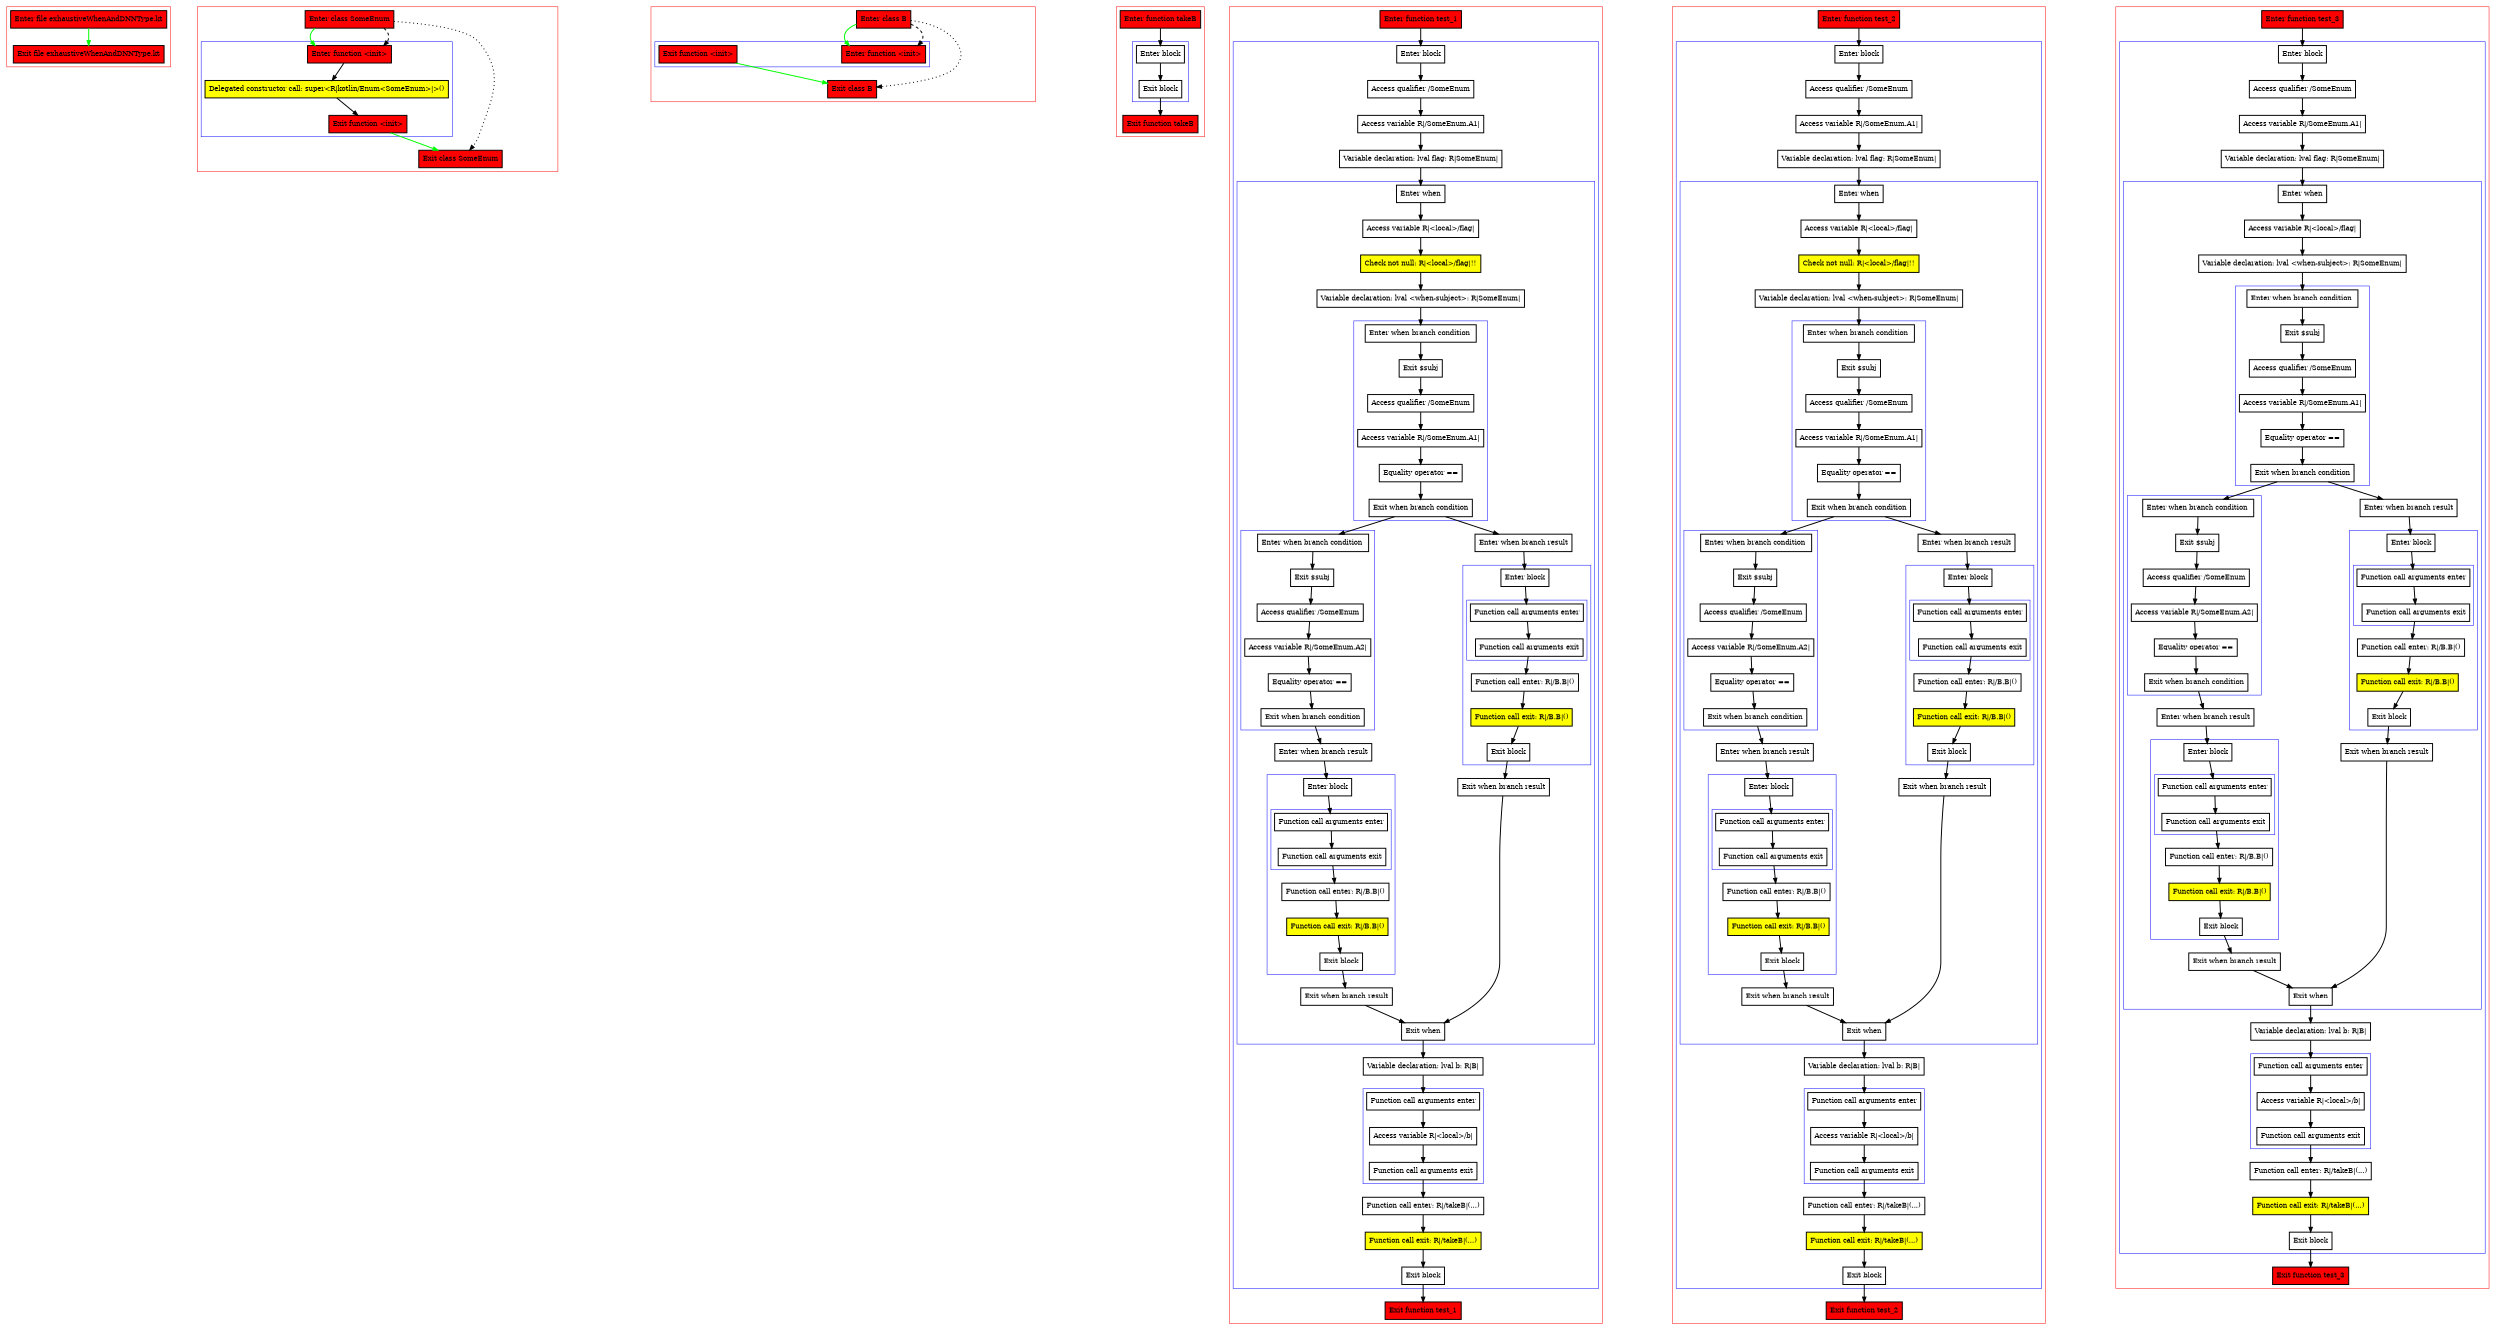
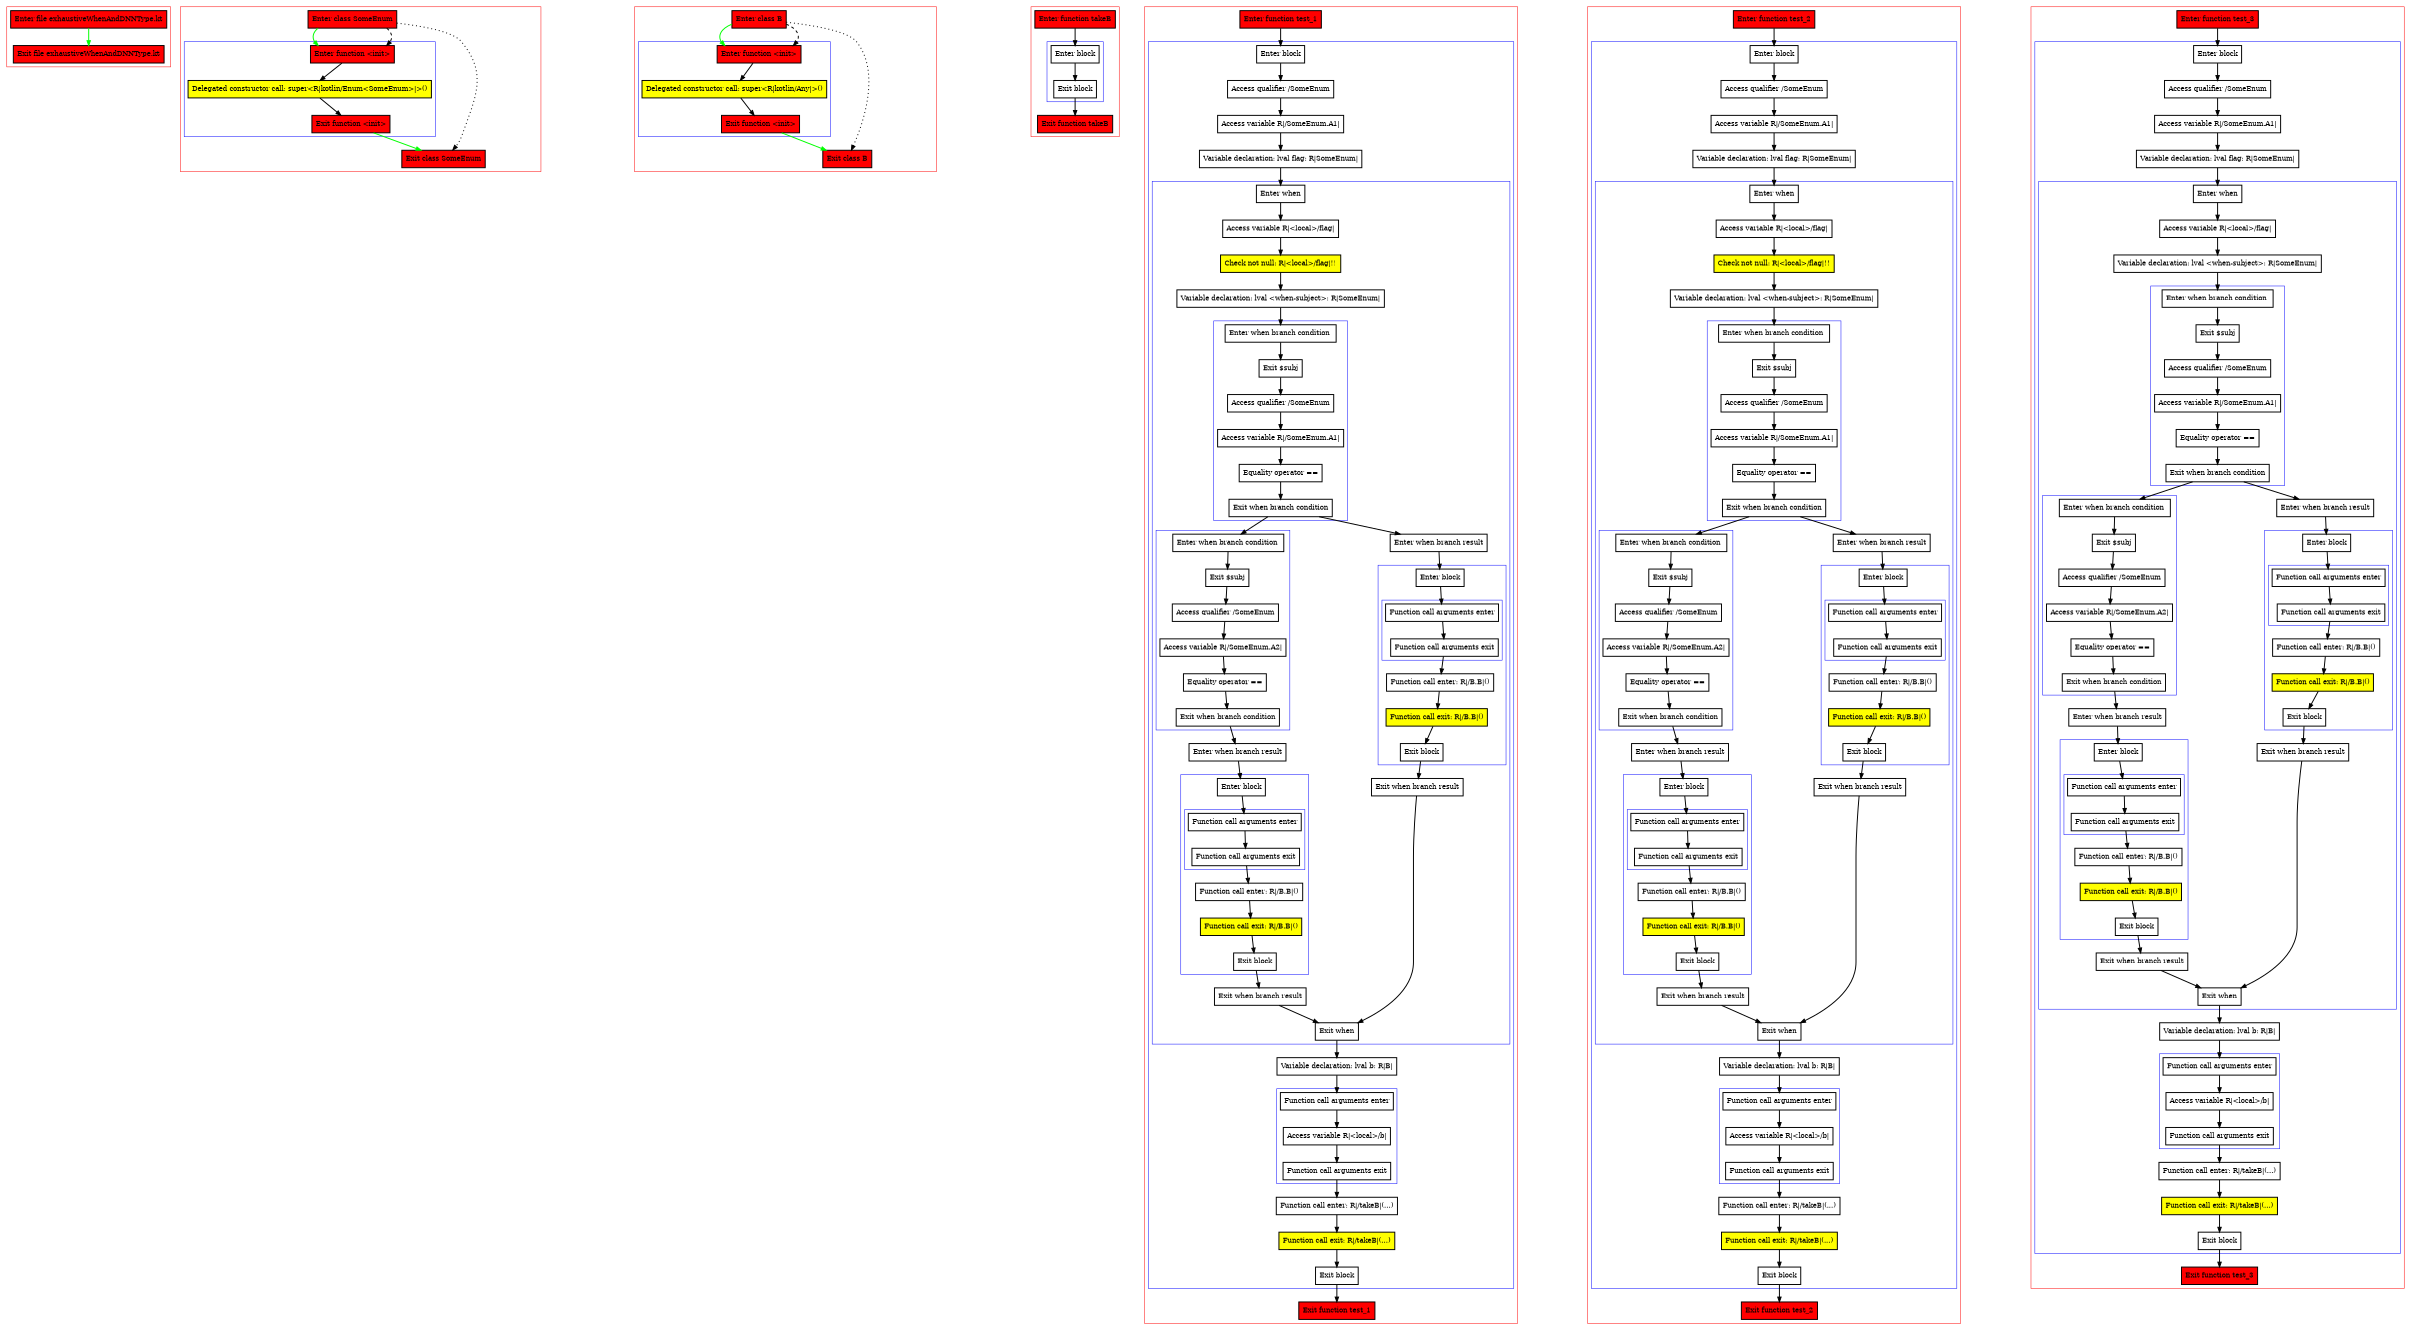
  digraph {
    nodesep=3
    node [penwidth=2 shape=box]
    edge [penwidth=2]
    n1 [fillcolor=red label="Enter file exhaustiveWhenAndDNNType.kt" style=filled]
    n2 [fillcolor=red label="Exit file exhaustiveWhenAndDNNType.kt" style=filled]
    n3 [fillcolor=red label="Enter function <init>" style=filled]
    n4 [fillcolor=yellow label="Delegated constructor call: super<R|kotlin/Enum<SomeEnum>|>()" style=filled]
    n5 [fillcolor=red label="Exit function <init>" style=filled]
    n6 [fillcolor=red label="Enter class SomeEnum" style=filled]
    n7 [fillcolor=red label="Exit class SomeEnum" style=filled]
    n8 [fillcolor=red label="Enter function <init>" style=filled]
+   n9 [fillcolor=yellow label="Delegated constructor call: super<R|kotlin/Any|>()" style=filled]
    n10 [fillcolor=red label="Exit function <init>" style=filled]
    n11 [fillcolor=red label="Enter class B" style=filled]
    n12 [fillcolor=red label="Exit class B" style=filled]
    n13 [label="Enter block"]
    n14 [label="Exit block"]
    n15 [fillcolor=red label="Enter function takeB" style=filled]
    n16 [fillcolor=red label="Exit function takeB" style=filled]
    n17 [label="Enter when branch condition "]
    n18 [label="Exit $subj"]
    n19 [label="Access qualifier /SomeEnum"]
    n20 [label="Access variable R|/SomeEnum.A1|"]
    n21 [label="Equality operator =="]
    n22 [label="Exit when branch condition"]
    n23 [label="Enter when branch condition "]
    n24 [label="Exit $subj"]
    n25 [label="Access qualifier /SomeEnum"]
    n26 [label="Access variable R|/SomeEnum.A2|"]
    n27 [label="Equality operator =="]
    n28 [label="Exit when branch condition"]
    n29 [label="Function call arguments enter"]
    n30 [label="Function call arguments exit"]
    n31 [label="Enter block"]
    n32 [label="Function call enter: R|/B.B|()"]
    n33 [fillcolor=yellow label="Function call exit: R|/B.B|()" style=filled]
    n34 [label="Exit block"]
    n35 [label="Function call arguments enter"]
    n36 [label="Function call arguments exit"]
    n37 [label="Enter block"]
    n38 [label="Function call enter: R|/B.B|()"]
    n39 [fillcolor=yellow label="Function call exit: R|/B.B|()" style=filled]
    n40 [label="Exit block"]
    n41 [label="Enter when"]
    n42 [label="Access variable R|<local>/flag|"]
    n43 [fillcolor=yellow label="Check not null: R|<local>/flag|!!" style=filled]
    n44 [label="Variable declaration: lval <when-subject>: R|SomeEnum|"]
    n45 [label="Enter when branch result"]
    n46 [label="Exit when branch result"]
    n47 [label="Enter when branch result"]
    n48 [label="Exit when branch result"]
    n49 [label="Exit when"]
    n50 [label="Function call arguments enter"]
    n51 [label="Access variable R|<local>/b|"]
    n52 [label="Function call arguments exit"]
    n53 [label="Enter block"]
    n54 [label="Access qualifier /SomeEnum"]
    n55 [label="Access variable R|/SomeEnum.A1|"]
    n56 [label="Variable declaration: lval flag: R|SomeEnum|"]
    n57 [label="Variable declaration: lval b: R|B|"]
    n58 [label="Function call enter: R|/takeB|(...)"]
    n59 [fillcolor=yellow label="Function call exit: R|/takeB|(...)" style=filled]
    n60 [label="Exit block"]
    n61 [fillcolor=red label="Enter function test_1" style=filled]
    n62 [fillcolor=red label="Exit function test_1" style=filled]
    n63 [label="Enter when branch condition "]
    n64 [label="Exit $subj"]
    n65 [label="Access qualifier /SomeEnum"]
    n66 [label="Access variable R|/SomeEnum.A1|"]
    n67 [label="Equality operator =="]
    n68 [label="Exit when branch condition"]
    n69 [label="Enter when branch condition "]
    n70 [label="Exit $subj"]
    n71 [label="Access qualifier /SomeEnum"]
    n72 [label="Access variable R|/SomeEnum.A2|"]
    n73 [label="Equality operator =="]
    n74 [label="Exit when branch condition"]
    n75 [label="Function call arguments enter"]
    n76 [label="Function call arguments exit"]
    n77 [label="Enter block"]
    n78 [label="Function call enter: R|/B.B|()"]
    n79 [fillcolor=yellow label="Function call exit: R|/B.B|()" style=filled]
    n80 [label="Exit block"]
    n81 [label="Function call arguments enter"]
    n82 [label="Function call arguments exit"]
    n83 [label="Enter block"]
    n84 [label="Function call enter: R|/B.B|()"]
    n85 [fillcolor=yellow label="Function call exit: R|/B.B|()" style=filled]
    n86 [label="Exit block"]
    n87 [label="Enter when"]
    n88 [label="Access variable R|<local>/flag|"]
    n89 [fillcolor=yellow label="Check not null: R|<local>/flag|!!" style=filled]
    n90 [label="Variable declaration: lval <when-subject>: R|SomeEnum|"]
    n91 [label="Enter when branch result"]
    n92 [label="Exit when branch result"]
    n93 [label="Enter when branch result"]
    n94 [label="Exit when branch result"]
    n95 [label="Exit when"]
    n96 [label="Function call arguments enter"]
    n97 [label="Access variable R|<local>/b|"]
    n98 [label="Function call arguments exit"]
    n99 [label="Enter block"]
    n100 [label="Access qualifier /SomeEnum"]
    n101 [label="Access variable R|/SomeEnum.A1|"]
    n102 [label="Variable declaration: lval flag: R|SomeEnum|"]
    n103 [label="Variable declaration: lval b: R|B|"]
    n104 [label="Function call enter: R|/takeB|(...)"]
    n105 [fillcolor=yellow label="Function call exit: R|/takeB|(...)" style=filled]
    n106 [label="Exit block"]
    n107 [fillcolor=red label="Enter function test_2" style=filled]
    n108 [fillcolor=red label="Exit function test_2" style=filled]
    n109 [label="Enter when branch condition "]
    n110 [label="Exit $subj"]
    n111 [label="Access qualifier /SomeEnum"]
    n112 [label="Access variable R|/SomeEnum.A1|"]
    n113 [label="Equality operator =="]
    n114 [label="Exit when branch condition"]
    n115 [label="Enter when branch condition "]
    n116 [label="Exit $subj"]
    n117 [label="Access qualifier /SomeEnum"]
    n118 [label="Access variable R|/SomeEnum.A2|"]
    n119 [label="Equality operator =="]
    n120 [label="Exit when branch condition"]
    n121 [label="Function call arguments enter"]
    n122 [label="Function call arguments exit"]
    n123 [label="Enter block"]
    n124 [label="Function call enter: R|/B.B|()"]
    n125 [fillcolor=yellow label="Function call exit: R|/B.B|()" style=filled]
    n126 [label="Exit block"]
    n127 [label="Function call arguments enter"]
    n128 [label="Function call arguments exit"]
    n129 [label="Enter block"]
    n130 [label="Function call enter: R|/B.B|()"]
    n131 [fillcolor=yellow label="Function call exit: R|/B.B|()" style=filled]
    n132 [label="Exit block"]
    n133 [label="Enter when"]
    n134 [label="Access variable R|<local>/flag|"]
    n135 [label="Variable declaration: lval <when-subject>: R|SomeEnum|"]
    n136 [label="Enter when branch result"]
    n137 [label="Exit when branch result"]
    n138 [label="Enter when branch result"]
    n139 [label="Exit when branch result"]
    n140 [label="Exit when"]
    n141 [label="Function call arguments enter"]
    n142 [label="Access variable R|<local>/b|"]
    n143 [label="Function call arguments exit"]
    n144 [label="Enter block"]
    n145 [label="Access qualifier /SomeEnum"]
    n146 [label="Access variable R|/SomeEnum.A1|"]
    n147 [label="Variable declaration: lval flag: R|SomeEnum|"]
    n148 [label="Variable declaration: lval b: R|B|"]
    n149 [label="Function call enter: R|/takeB|(...)"]
    n150 [fillcolor=yellow label="Function call exit: R|/takeB|(...)" style=filled]
    n151 [label="Exit block"]
    n152 [fillcolor=red label="Enter function test_3" style=filled]
    n153 [fillcolor=red label="Exit function test_3" style=filled]
    subgraph cluster_1 {
      color=red
      n1
      n2
    }
    subgraph cluster_2 {
      color=red
      n6
      n7
      subgraph cluster_3 {
        color=blue
        n3
        n4
        n5
      }
    }
    subgraph cluster_4 {
      color=red
      n11
      n12
      subgraph cluster_5 {
        color=blue
        n8
+       n9
        n10
      }
    }
    subgraph cluster_6 {
      color=red
      n15
      n16
      subgraph cluster_7 {
        color=blue
        n13
        n14
      }
    }
    subgraph cluster_8 {
      color=red
      n61
      n62
      subgraph cluster_9 {
        color=blue
        n53
        n54
        n55
        n56
        n57
        n58
        n59
        n60
        subgraph cluster_10 {
          color=blue
          n41
          n42
          n43
          n44
          n45
          n46
          n47
          n48
          n49
          subgraph cluster_11 {
            color=blue
            n17
            n18
            n19
            n20
            n21
            n22
          }
          subgraph cluster_12 {
            color=blue
            n23
            n24
            n25
            n26
            n27
            n28
          }
          subgraph cluster_13 {
            color=blue
            n31
            n32
            n33
            n34
            subgraph cluster_14 {
              color=blue
              n29
              n30
            }
          }
          subgraph cluster_15 {
            color=blue
            n37
            n38
            n39
            n40
            subgraph cluster_16 {
              color=blue
              n35
              n36
            }
          }
        }
        subgraph cluster_17 {
          color=blue
          n50
          n51
          n52
        }
      }
    }
    subgraph cluster_18 {
      color=red
      n107
      n108
      subgraph cluster_19 {
        color=blue
        n99
        n100
        n101
        n102
        n103
        n104
        n105
        n106
        subgraph cluster_20 {
          color=blue
          n87
          n88
          n89
          n90
          n91
          n92
          n93
          n94
          n95
          subgraph cluster_21 {
            color=blue
            n63
            n64
            n65
            n66
            n67
            n68
          }
          subgraph cluster_22 {
            color=blue
            n69
            n70
            n71
            n72
            n73
            n74
          }
          subgraph cluster_23 {
            color=blue
            n77
            n78
            n79
            n80
            subgraph cluster_24 {
              color=blue
              n75
              n76
            }
          }
          subgraph cluster_25 {
            color=blue
            n83
            n84
            n85
            n86
            subgraph cluster_26 {
              color=blue
              n81
              n82
            }
          }
        }
        subgraph cluster_27 {
          color=blue
          n96
          n97
          n98
        }
      }
    }
    subgraph cluster_28 {
      color=red
      n152
      n153
      subgraph cluster_29 {
        color=blue
        n144
        n145
        n146
        n147
        n148
        n149
        n150
        n151
        subgraph cluster_30 {
          color=blue
          n133
          n134
          n135
          n136
          n137
          n138
          n139
          n140
          subgraph cluster_31 {
            color=blue
            n109
            n110
            n111
            n112
            n113
            n114
          }
          subgraph cluster_32 {
            color=blue
            n115
            n116
            n117
            n118
            n119
            n120
          }
          subgraph cluster_33 {
            color=blue
            n123
            n124
            n125
            n126
            subgraph cluster_34 {
              color=blue
              n121
              n122
            }
          }
          subgraph cluster_35 {
            color=blue
            n129
            n130
            n131
            n132
            subgraph cluster_36 {
              color=blue
              n127
              n128
            }
          }
        }
        subgraph cluster_37 {
          color=blue
          n141
          n142
          n143
        }
      }
    }
    n1 -> n2 [color=green]
    n3 -> n4
    n4 -> n5
    n5 -> n7 [color=green]
    n6 -> n3 [color=green]
    n6 -> n3 [style=dashed]
    n6 -> n7 [style=dotted]
+   n8 -> n9
+   n9 -> n10
    n10 -> n12 [color=green]
    n11 -> n8 [color=green]
    n11 -> n8 [style=dashed]
    n11 -> n12 [style=dotted]
    n13 -> n14
    n14 -> n16
    n15 -> n13
    n17 -> n18
    n18 -> n19
    n19 -> n20
    n20 -> n21
    n21 -> n22
    n22 -> n23
    n22 -> n47
    n23 -> n24
    n24 -> n25
    n25 -> n26
    n26 -> n27
    n27 -> n28
    n28 -> n45
    n29 -> n30
    n30 -> n32
    n31 -> n29
    n32 -> n33
    n33 -> n34
    n34 -> n46
    n35 -> n36
    n36 -> n38
    n37 -> n35
    n38 -> n39
    n39 -> n40
    n40 -> n48
    n41 -> n42
    n42 -> n43
    n43 -> n44
    n44 -> n17
    n45 -> n31
    n46 -> n49
    n47 -> n37
    n48 -> n49
    n49 -> n57
    n50 -> n51
    n51 -> n52
    n52 -> n58
    n53 -> n54
    n54 -> n55
    n55 -> n56
    n56 -> n41
    n57 -> n50
    n58 -> n59
    n59 -> n60
    n60 -> n62
    n61 -> n53
    n63 -> n64
    n64 -> n65
    n65 -> n66
    n66 -> n67
    n67 -> n68
    n68 -> n69
    n68 -> n93
    n69 -> n70
    n70 -> n71
    n71 -> n72
    n72 -> n73
    n73 -> n74
    n74 -> n91
    n75 -> n76
    n76 -> n78
    n77 -> n75
    n78 -> n79
    n79 -> n80
    n80 -> n92
    n81 -> n82
    n82 -> n84
    n83 -> n81
    n84 -> n85
    n85 -> n86
    n86 -> n94
    n87 -> n88
    n88 -> n89
    n89 -> n90
    n90 -> n63
    n91 -> n77
    n92 -> n95
    n93 -> n83
    n94 -> n95
    n95 -> n103
    n96 -> n97
    n97 -> n98
    n98 -> n104
    n99 -> n100
    n100 -> n101
    n101 -> n102
    n102 -> n87
    n103 -> n96
    n104 -> n105
    n105 -> n106
    n106 -> n108
    n107 -> n99
    n109 -> n110
    n110 -> n111
    n111 -> n112
    n112 -> n113
    n113 -> n114
    n114 -> n115
    n114 -> n138
    n115 -> n116
    n116 -> n117
    n117 -> n118
    n118 -> n119
    n119 -> n120
    n120 -> n136
    n121 -> n122
    n122 -> n124
    n123 -> n121
    n124 -> n125
    n125 -> n126
    n126 -> n137
    n127 -> n128
    n128 -> n130
    n129 -> n127
    n130 -> n131
    n131 -> n132
    n132 -> n139
    n133 -> n134
    n134 -> n135
    n135 -> n109
    n136 -> n123
    n137 -> n140
    n138 -> n129
    n139 -> n140
    n140 -> n148
    n141 -> n142
    n142 -> n143
    n143 -> n149
    n144 -> n145
    n145 -> n146
    n146 -> n147
    n147 -> n133
    n148 -> n141
    n149 -> n150
    n150 -> n151
    n151 -> n153
    n152 -> n144
  }
